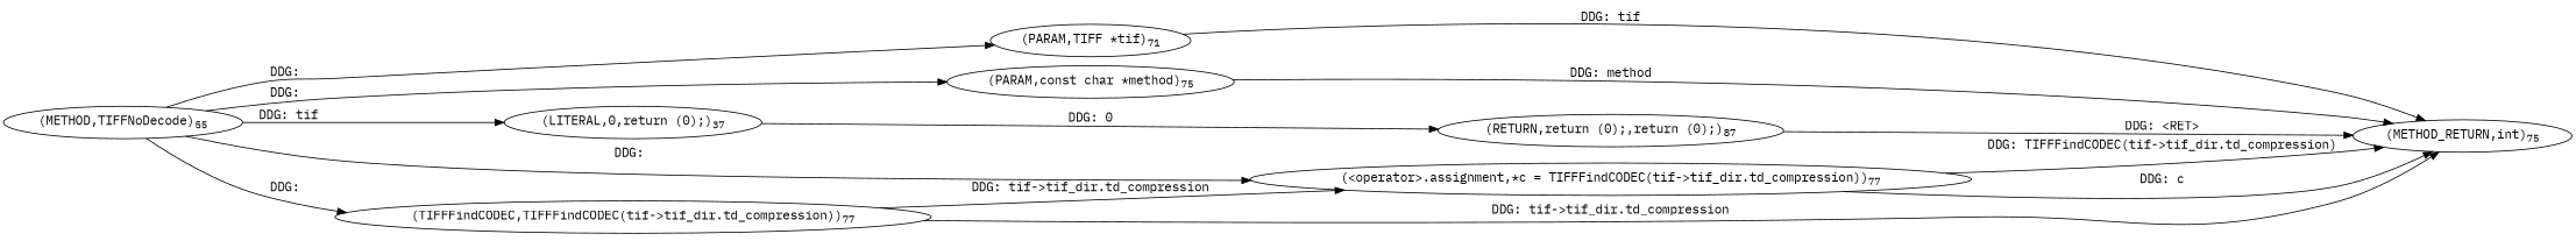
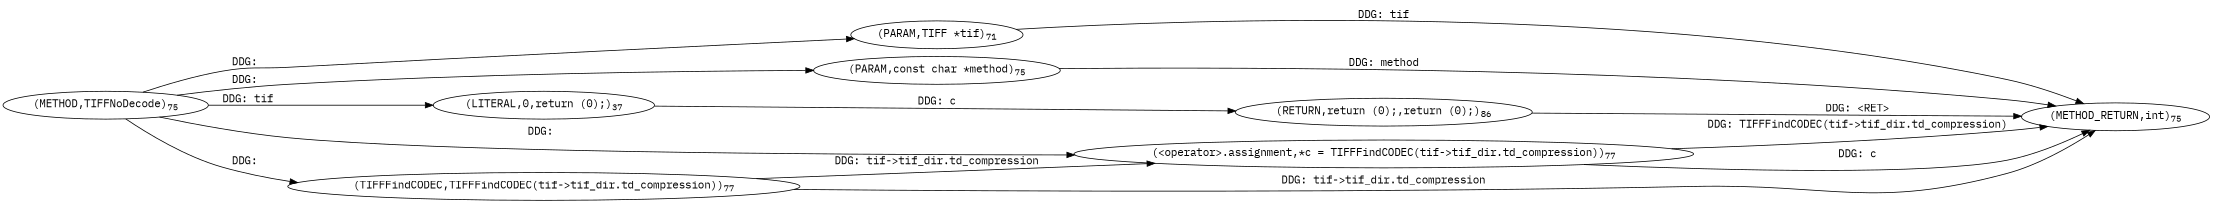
  digraph {
    fontname="IBM Plex Mono"
    rankdir=LR
    node [fontname="IBM Plex Mono"]
    edge [fontname="IBM Plex Mono"]
-   n1 [label=<(METHOD,TIFFNoDecode)<SUB>55</SUB>>]
+   n1 [label=<(METHOD,TIFFNoDecode)<SUB>75</SUB>>]
    n2 [label=<(PARAM,TIFF *tif)<SUB>71</SUB>>]
    n3 [label=<(PARAM,const char *method)<SUB>75</SUB>>]
    n4 [label=<(&lt;operator&gt;.assignment,*c = TIFFFindCODEC(tif-&gt;tif_dir.td_compression))<SUB>77</SUB>>]
    n5 [label=<(LITERAL,0,return (0);)<SUB>37</SUB>>]
    n6 [label=<(TIFFFindCODEC,TIFFFindCODEC(tif-&gt;tif_dir.td_compression))<SUB>77</SUB>>]
    n7 [label=<(METHOD_RETURN,int)<SUB>75</SUB>>]
-   n8 [label=<(RETURN,return (0);,return (0);)<SUB>87</SUB>>]
+   n8 [label=<(RETURN,return (0);,return (0);)<SUB>86</SUB>>]
    n1 -> n2 [label="DDG: "]
    n1 -> n3 [label="DDG: "]
    n1 -> n4 [label="DDG: "]
    n1 -> n5 [label="DDG: tif"]
    n1 -> n6 [label="DDG: "]
    n2 -> n7 [label="DDG: tif"]
    n3 -> n7 [label="DDG: method"]
    n4 -> n7 [label="DDG: c"]
    n4 -> n7 [label="DDG: TIFFFindCODEC(tif-&gt;tif_dir.td_compression)"]
-   n5 -> n8 [label="DDG: 0"]
+   n5 -> n8 [label="DDG: c"]
    n6 -> n4 [label="DDG: tif-&gt;tif_dir.td_compression"]
    n6 -> n7 [label="DDG: tif-&gt;tif_dir.td_compression"]
    n8 -> n7 [label="DDG: &lt;RET&gt;"]
  }
